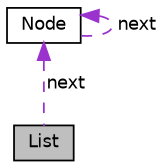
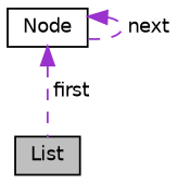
  digraph {
    fontname="DejaVu Sans"
    node [color=black fontname="DejaVu Sans" fontsize=10 shape=record style=filled]
    edge [color=darkorchid3 dir=back fontname="DejaVu Sans" fontsize=10 labelfontname=Helvetica labelfontsize=10 style=dashed]
    n1 [fillcolor=grey75 fontcolor=black height=0.2 label=List width=0.4]
    n2 [fillcolor=white height=0.2 label="Node" width=0.4]
-   n2 -> n1 [label=" next"]
+   n2 -> n1 [label=" first"]
    n2 -> n2 [label=" next"]
  }
